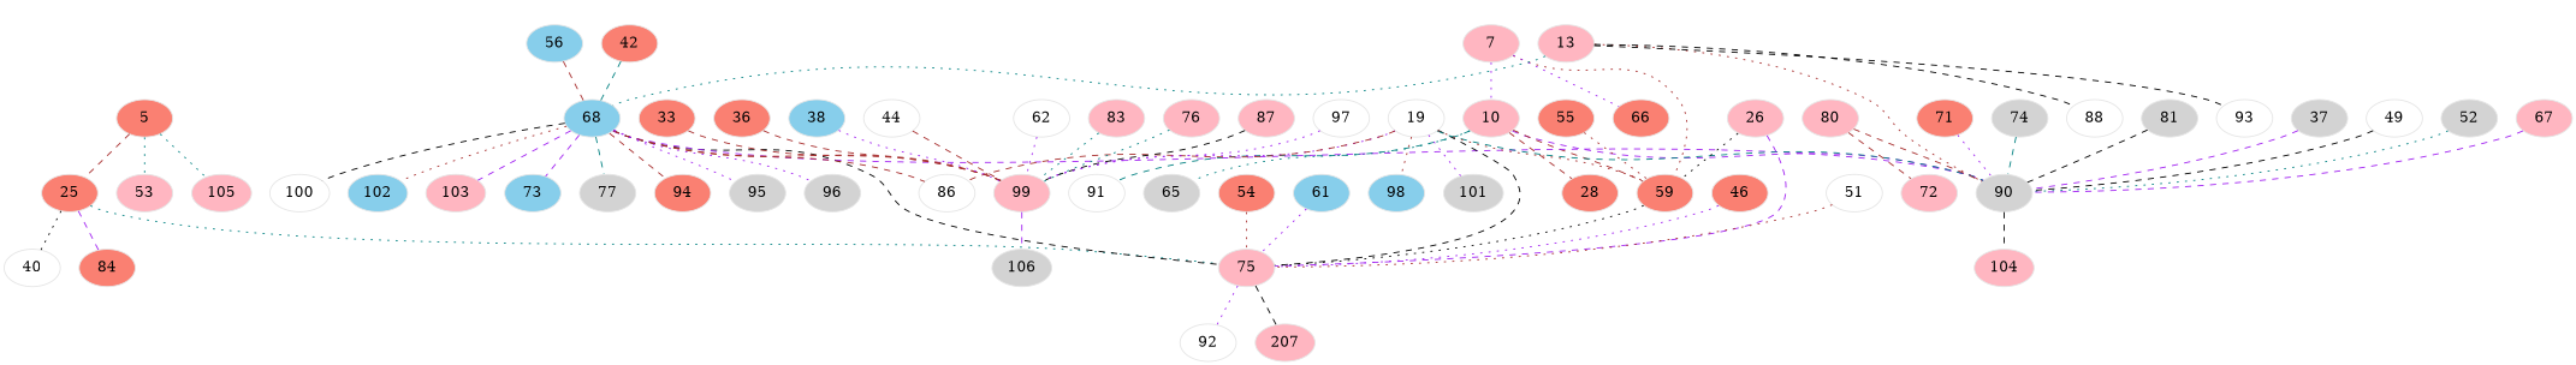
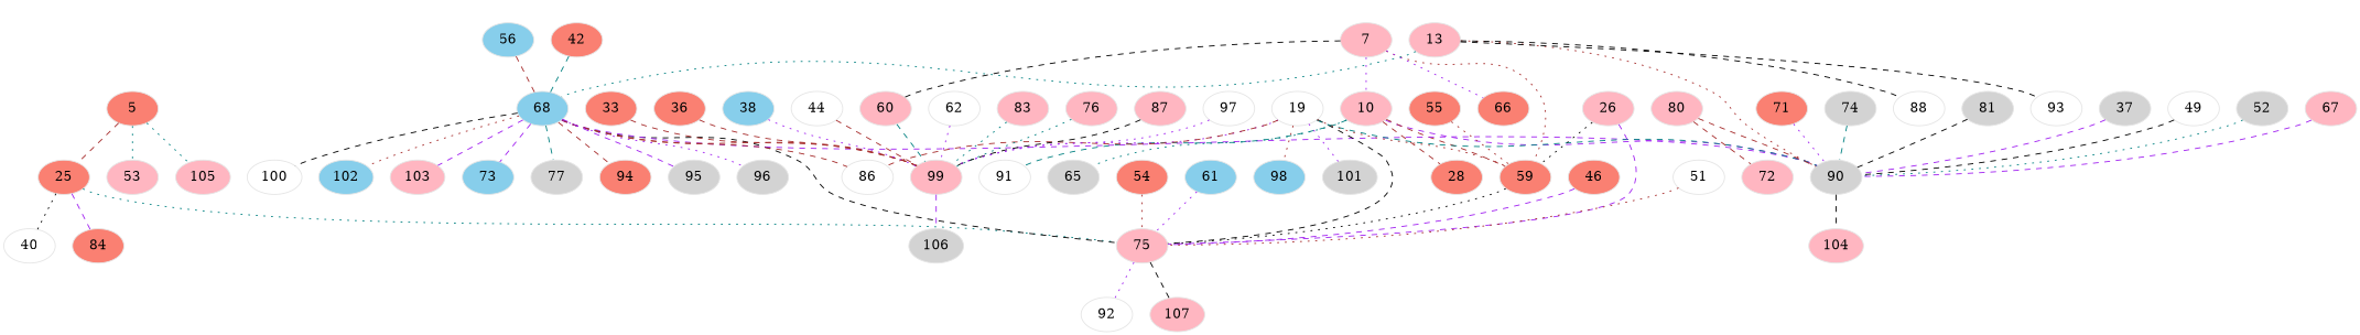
  graph {
    node [color=gray90 fillcolor=lightpink style=filled]
    edge [color=purple style=dashed]
    5 [fillcolor=salmon super="+2"]
    25 [fillcolor=salmon super="+21"]
    53
    105 [super="+41+43"]
    75 [super="+39+23"]
    40 [fillcolor=white]
    84 [fillcolor=salmon]
    90 [fillcolor=lightgrey super="+48+78+64+4"]
    104 [super="+82"]
    7 [super="+6"]
    10 [super="+8"]
    59 [fillcolor=salmon super="+9+57"]
+   60 [super="+47"]
    66 [fillcolor=salmon]
    28 [fillcolor=salmon]
    65 [fillcolor=lightgrey]
    91 [fillcolor=white]
    99 [super="+30+20+18"]
    72 [super="+70"]
    13 [super="+12"]
    68 [fillcolor=skyblue super="+15+27+29+34+35"]
    88 [fillcolor=white super="+63+79"]
    93 [fillcolor=white]
    86 [fillcolor=white super="+50"]
    73 [fillcolor=skyblue]
    77 [fillcolor=lightgrey]
    94 [fillcolor=salmon super="+89"]
    95 [fillcolor=lightgrey]
    96 [fillcolor=lightgrey]
    100 [fillcolor=white]
    102 [fillcolor=skyblue]
    103
    19 [fillcolor=white super="+17"]
    98 [fillcolor=skyblue super="+85"]
    101 [fillcolor=lightgrey]
    92 [fillcolor=white]
-   107 [label=207]
+   107
    106 [fillcolor=lightgrey]
    26
    n40 [fillcolor=lightgrey label=37]
    33 [fillcolor=salmon]
    36 [fillcolor=salmon]
    38 [fillcolor=skyblue]
    42 [fillcolor=salmon]
    44 [fillcolor=white]
    46 [fillcolor=salmon]
    49 [fillcolor=white]
    51 [fillcolor=white]
    52 [fillcolor=lightgrey]
    54 [fillcolor=salmon]
    55 [fillcolor=salmon]
    56 [fillcolor=skyblue]
    61 [fillcolor=skyblue]
    62 [fillcolor=white]
    67
    71 [fillcolor=salmon]
    74 [fillcolor=lightgrey]
    76
    80
    81 [fillcolor=lightgrey]
    83
    87
    97 [fillcolor=white]
    5 -- 25 [color=brown]
    5 -- 53 [color=teal style=dotted]
    5 -- 105 [color=teal style=dotted]
    25 -- 75 [color=teal style=dotted weight=6]
    25 -- 40 [color=black style=dotted]
    25 -- 84
    75 -- 92 [style=dotted]
    75 -- 107 [color=black]
    90 -- 104 [color=black]
    7 -- 10 [style=dotted weight=4]
    7 -- 59 [color=brown style=dotted weight=2]
+   7 -- 60 [color=black]
    7 -- 66 [style=dotted]
    10 -- 90 [weight=2]
    10 -- 59 [color=brown weight=2]
    10 -- 28 [color=brown]
    10 -- 65 [color=teal style=dotted]
    10 -- 91 [color=teal]
    59 -- 75 [color=black style=dotted weight=2]
+   60 -- 99 [color=teal]
    99 -- 106
    13 -- 90 [color=brown style=dotted]
    13 -- 68 [color=teal style=dotted weight=6]
    13 -- 88 [color=black]
    13 -- 93 [color=black]
    68 -- 75 [color=black]
    68 -- 90
    68 -- 99 [color=brown]
    68 -- 86 [color=brown]
    68 -- 73
    68 -- 77 [color=teal]
    68 -- 94 [color=brown]
-   68 -- 95 [style=dotted]
+   68 -- 95
    68 -- 96 [style=dotted]
    68 -- 100 [color=black]
    68 -- 102 [color=brown style=dotted]
    68 -- 103
    19 -- 75 [color=black]
    19 -- 90 [color=teal weight=2]
    19 -- 59 [color=brown style=dotted]
    19 -- 99 [style=dotted weight=6]
    19 -- 86 [color=brown weight=2]
    19 -- 98 [color=brown style=dotted]
    19 -- 101 [style=dotted]
    26 -- 75
    26 -- 59 [color=black style=dotted]
    n40 -- 90
    33 -- 99 [color=brown]
    36 -- 99 [color=brown]
    38 -- 99 [style=dotted]
    42 -- 68 [color=teal]
    44 -- 99 [color=brown]
-   46 -- 75 [style=dotted]
+   46 -- 75
    49 -- 90 [color=black]
    51 -- 75 [color=brown style=dotted]
    52 -- 90 [color=teal style=dotted]
    54 -- 75 [color=brown style=dotted]
    55 -- 59 [color=brown style=dotted]
    56 -- 68 [color=brown]
    61 -- 75 [style=dotted]
    62 -- 99 [style=dotted]
    67 -- 90
    71 -- 90 [style=dotted]
    74 -- 90 [color=teal]
    76 -- 99 [color=teal style=dotted]
    80 -- 90 [color=brown]
    80 -- 72 [color=brown]
    81 -- 90 [color=black]
    83 -- 99 [color=teal style=dotted]
    87 -- 99 [color=black]
    97 -- 99 [style=dotted]
  }
